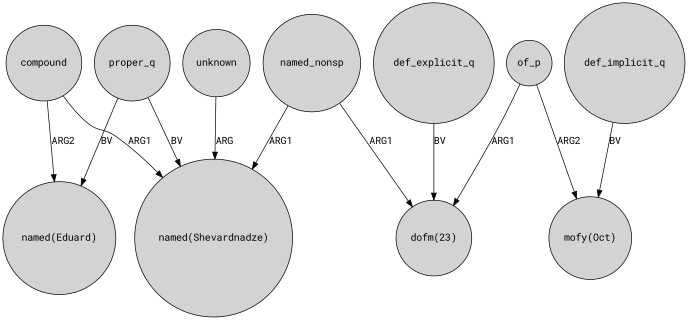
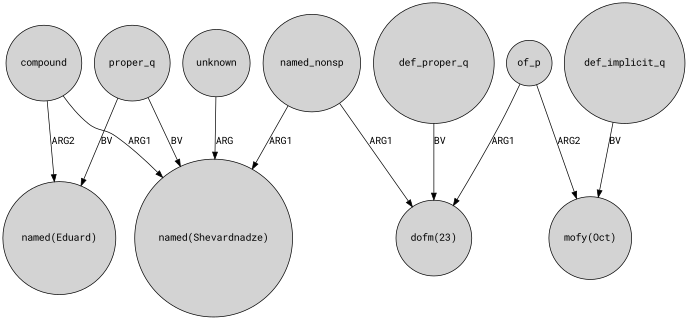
  digraph {
    fontname="Roboto Mono"
    node [fontname="Roboto Mono" shape=circle style=filled]
    edge [fontname="Roboto Mono"]
    n1 [label=named_nonsp]
    "named(Shevardnadze)"
    "dofm(23)"
    proper_q
    "named(Eduard)"
    compound
    of_p
    "mofy(Oct)"
    def_implicit_q
    unknown
-   def_explicit_q
+   def_explicit_q [label=def_proper_q]
    n1 -> "named(Shevardnadze)" [label=ARG1]
    n1 -> "dofm(23)" [label=ARG1]
    proper_q -> "named(Shevardnadze)" [label=BV]
    proper_q -> "named(Eduard)" [label=BV]
    compound -> "named(Shevardnadze)" [label=ARG1]
    compound -> "named(Eduard)" [label=ARG2]
    of_p -> "dofm(23)" [label=ARG1]
    of_p -> "mofy(Oct)" [label=ARG2]
    def_implicit_q -> "mofy(Oct)" [label=BV]
    unknown -> "named(Shevardnadze)" [label=ARG]
    def_explicit_q -> "dofm(23)" [label=BV]
  }
